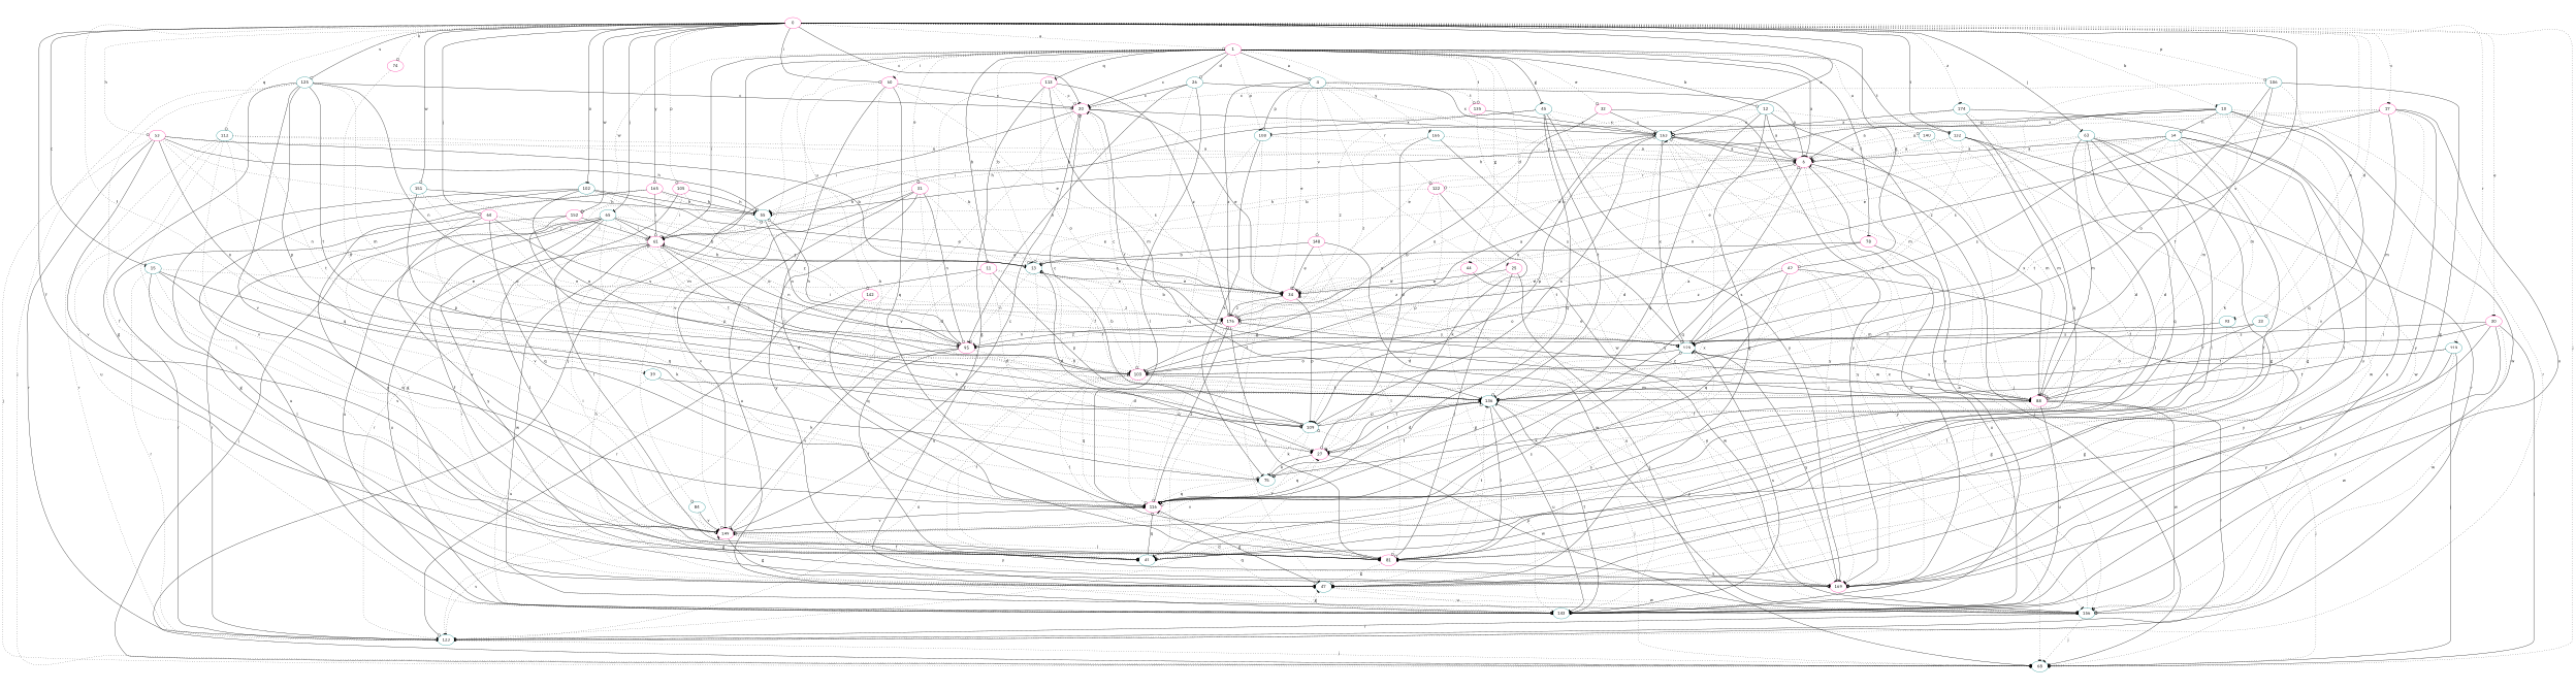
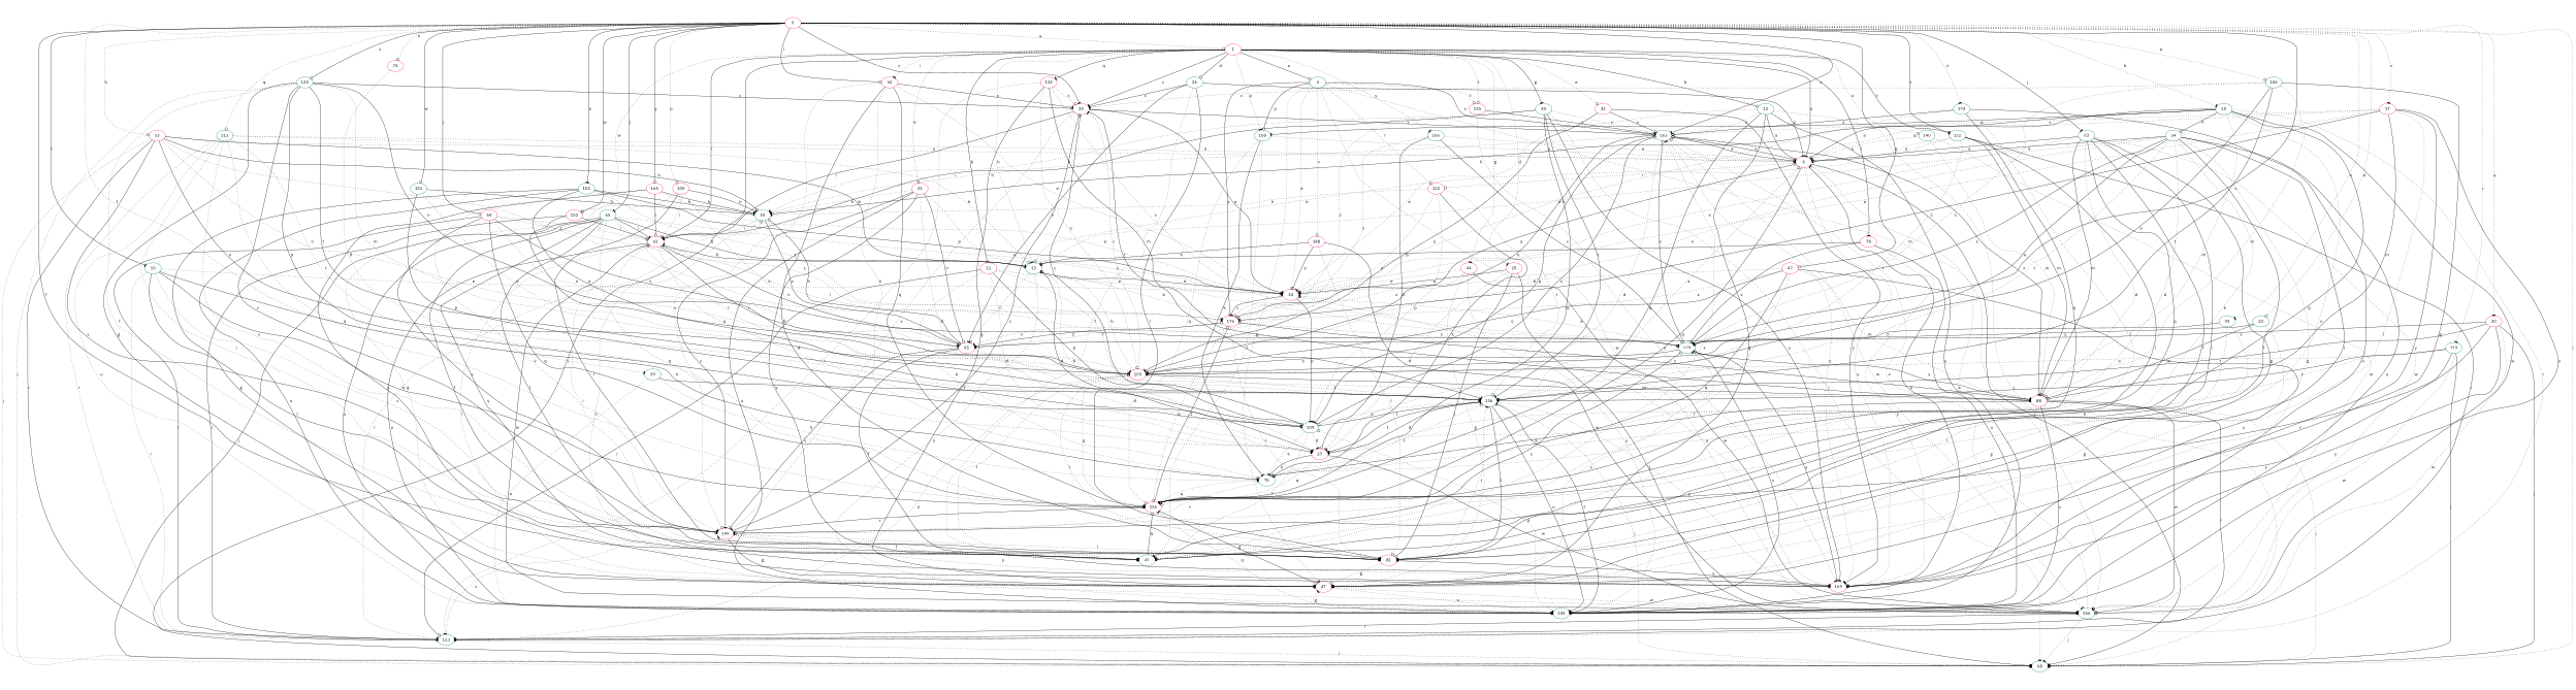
  strict digraph {
    fontname="IBM Plex Sans"
    node [color=teal fontname="IBM Plex Sans"]
    edge [arrowhead=odot fontname="IBM Plex Sans" style=solid]
    0 [color=deeppink]
    1 [color=deeppink]
    10
    15
    17 [color=deeppink]
    20 [color=deeppink]
    23
    30 [color=deeppink]
    39
    41
    42 [color=deeppink]
    53 [color=deeppink]
    60 [color=deeppink]
    63
    64 [color=deeppink]
    65
    68
    74 [color=deeppink]
    93
    102
    105 [color=deeppink]
    106
    112
    119
    125
    129
    132
    151
    152 [color=deeppink]
    163
    165 [color=deeppink]
    174
    4
    6 [color=deeppink]
    11 [color=deeppink]
    12
    13
    25 [color=deeppink]
    26
    31 [color=deeppink]
    32 [color=deeppink]
    44 [color=deeppink]
    45
    61 [color=deeppink]
    78 [color=deeppink]
-   84
    108
    113 [color=deeppink]
    135 [color=deeppink]
    140
-   142 [color=deeppink]
    166
    88 [color=deeppink]
    156
    116 [color=deeppink]
    54
    55
    123
    149 [color=deeppink]
    34 [color=deeppink]
    75
    81 [color=deeppink]
    176 [color=deeppink]
    143
    169 [color=deeppink]
    136
-   47
+   47 [color=deeppink]
    103 [color=deeppink]
    95 [color=deeppink]
    27 [color=deeppink]
    109
    122 [color=deeppink]
    148 [color=deeppink]
    0 -> 1 [label=a style=dotted]
    0 -> 10 [arrowhead=tee label=b style=dotted]
    0 -> 15 [arrowhead=tee label=c]
    0 -> 17 [arrowhead=tee label=c style=dotted]
    0 -> 20 [arrowhead=tee label=c]
    0 -> 23 [label=d style=dotted]
    0 -> 30 [arrowhead=tee label=e style=dotted]
    0 -> 39 [arrowhead=tee label=f style=dotted]
    0 -> 41 [label=f]
    0 -> 42 [label=g]
    0 -> 53 [label=h style=dotted]
    0 -> 60 [label=i]
    0 -> 63 [arrowhead=tee label=j]
    0 -> 64 [label=j]
    0 -> 65 [arrowhead=tee label=j]
    0 -> 68 [label=j style=dotted]
    0 -> 74 [label=k style=dotted]
    0 -> 93 [arrowhead=tee label=n style=dotted]
    0 -> 102 [arrowhead=tee label=o]
    0 -> 105 [label=p style=dotted]
    0 -> 106 [label=p style=dotted]
    0 -> 112 [label=q style=dotted]
    0 -> 119 [arrowhead=tee label=r style=dotted]
    0 -> 125 [label=s]
    0 -> 129 [arrowhead=tee label=s]
    0 -> 132 [label=t]
    0 -> 151 [label=w]
    0 -> 152 [label=w]
    0 -> 163 [arrowhead=tee label=x]
    0 -> 165 [label=y]
    0 -> 174 [arrowhead=tee label=z style=dotted]
    1 -> 20 [arrowhead=tee label=c]
    1 -> 60 [arrowhead=tee label=i style=dotted]
    1 -> 68 [label=j]
    1 -> 132 [arrowhead=tee label=t]
    1 -> 152 [label=w style=dotted]
    1 -> 4 [label=a]
    1 -> 6 [arrowhead=tee label=a]
    1 -> 11 [label=b]
    1 -> 12 [label=b]
    1 -> 13 [arrowhead=tee label=b style=dotted]
    1 -> 25 [arrowhead=tee label=d style=dotted]
    1 -> 26 [label=d]
    1 -> 31 [label=e style=dotted]
    1 -> 32 [label=e style=dotted]
    1 -> 44 [arrowhead=tee label=g style=dotted]
    1 -> 45 [arrowhead=tee label=g]
    1 -> 61 [arrowhead=tee label=i]
    1 -> 78 [arrowhead=tee label=l]
-   1 -> 84 [label=m style=dotted]
    1 -> 108 [arrowhead=tee label=p style=dotted]
    1 -> 113 [arrowhead=tee label=q]
    1 -> 135 [label=t style=dotted]
    1 -> 140 [label=u style=dotted]
-   1 -> 142 [label=u style=dotted]
    1 -> 166 [arrowhead=tee label=y style=dotted]
    10 -> 6 [label=a]
    10 -> 108 [arrowhead=tee label=p]
    10 -> 88 [label=m style=dotted]
    10 -> 156 [label=w]
    10 -> 116 [label=q]
    10 -> 54 [label=h]
    10 -> 55 [label=h]
    10 -> 123 [arrowhead=tee label=r style=dotted]
    10 -> 149 [label=v style=dotted]
    15 -> 116 [arrowhead=tee label=q]
    15 -> 123 [arrowhead=tee label=r style=dotted]
    15 -> 149 [arrowhead=tee label=v style=dotted]
    15 -> 34 [arrowhead=tee label=e style=dotted]
    15 -> 75 [arrowhead=tee label=k]
    15 -> 81 [arrowhead=tee label=l]
    17 -> 163 [label=x style=dotted]
    17 -> 6 [label=a style=dotted]
    17 -> 88 [label=m]
    17 -> 34 [label=e style=dotted]
    17 -> 81 [arrowhead=tee label=l style=dotted]
    17 -> 176 [arrowhead=tee label=z]
    17 -> 143 [label=u]
    17 -> 169 [label=y]
    20 -> 163 [label=x]
    20 -> 61 [arrowhead=tee label=i]
    20 -> 149 [arrowhead=tee label=v style=dotted]
    20 -> 34 [arrowhead=tee label=e]
    20 -> 136 [arrowhead=tee label=t]
    23 -> 129 [arrowhead=tee label=s]
    23 -> 88 [label=m]
    23 -> 47 [label=g style=dotted]
    30 -> 68 [label=j]
    30 -> 129 [label=s]
    30 -> 156 [label=w style=dotted]
    30 -> 149 [label=v]
    30 -> 169 [label=y]
    30 -> 136 [label=t]
    39 -> 75 [arrowhead=tee label=k style=dotted]
    39 -> 143 [label=u style=dotted]
    39 -> 136 [label=t]
    41 -> 129 [label=s]
    41 -> 163 [arrowhead=tee label=x style=dotted]
    41 -> 61 [label=i style=dotted]
    41 -> 116 [label=q]
    42 -> 41 [arrowhead=tee label=f style=dotted]
    42 -> 88 [arrowhead=tee label=m style=dotted]
    42 -> 116 [label=q]
    42 -> 34 [arrowhead=tee label=e style=dotted]
    42 -> 176 [label=z style=dotted]
    42 -> 169 [label=y]
    42 -> 103 [label=o]
    53 -> 68 [label=j style=dotted]
    53 -> 6 [arrowhead=tee label=a style=dotted]
    53 -> 13 [arrowhead=tee label=b]
    53 -> 55 [label=h]
    53 -> 123 [arrowhead=tee label=r]
    53 -> 149 [label=v]
    53 -> 176 [arrowhead=tee label=z style=dotted]
    53 -> 103 [label=o]
    53 -> 95 [arrowhead=tee label=n style=dotted]
    60 -> 20 [arrowhead=tee label=c]
    60 -> 116 [label=q]
    60 -> 149 [label=v style=dotted]
    60 -> 34 [label=e style=dotted]
    60 -> 75 [label=k style=dotted]
-   60 -> 81 [label=l]
+   60 -> 81 [label=b]
    63 -> 41 [arrowhead=tee label=f]
-   63 -> 6 [label=a style=dotted]
+   63 -> 6 [label=a]
    63 -> 88 [label=m]
    63 -> 156 [label=w style=dotted]
    63 -> 116 [label=q]
    63 -> 34 [label=e style=dotted]
    63 -> 81 [arrowhead=tee label=l]
    63 -> 47 [arrowhead=tee label=g]
    63 -> 27 [label=d style=dotted]
    64 -> 129 [label=s]
    64 -> 61 [label=i style=dotted]
    64 -> 116 [label=q]
    64 -> 123 [arrowhead=tee label=r]
    64 -> 149 [label=v]
    64 -> 176 [label=z style=dotted]
    64 -> 95 [label=n style=dotted]
    65 -> 41 [label=f]
    65 -> 68 [label=j]
    65 -> 13 [label=b]
    65 -> 61 [arrowhead=tee label=i]
    65 -> 116 [arrowhead=tee label=q style=dotted]
    65 -> 34 [arrowhead=tee label=e style=dotted]
    65 -> 81 [label=l]
    65 -> 143 [arrowhead=tee label=u]
    65 -> 169 [arrowhead=tee label=y]
    65 -> 136 [arrowhead=tee label=t style=dotted]
    74 -> 27 [arrowhead=tee label=d style=dotted]
    93 -> 81 [arrowhead=tee label=l style=dotted]
    93 -> 47 [label=g style=dotted]
    93 -> 95 [label=n]
    102 -> 55 [arrowhead=tee label=h]
    102 -> 34 [arrowhead=tee label=e]
    102 -> 176 [arrowhead=tee label=z style=dotted]
    102 -> 143 [label=u]
    102 -> 47 [label=g]
    102 -> 103 [label=o]
    105 -> 61 [label=i style=dotted]
    105 -> 55 [arrowhead=tee label=h]
    105 -> 81 [arrowhead=tee label=l]
    105 -> 47 [arrowhead=tee label=g style=dotted]
    105 -> 103 [arrowhead=tee label=o style=dotted]
    106 -> 20 [arrowhead=tee label=c style=dotted]
    106 -> 129 [arrowhead=tee label=s style=dotted]
    106 -> 88 [label=m style=dotted]
    106 -> 136 [label=t]
    106 -> 47 [arrowhead=tee label=g]
    106 -> 103 [label=o]
    112 -> 6 [label=a style=dotted]
    112 -> 13 [label=b style=dotted]
    112 -> 116 [label=q style=dotted]
    112 -> 123 [label=r style=dotted]
    112 -> 149 [arrowhead=tee label=v style=dotted]
    112 -> 81 [label=l style=dotted]
    112 -> 143 [arrowhead=tee label=u style=dotted]
    112 -> 136 [arrowhead=tee label=t style=dotted]
    119 -> 68 [arrowhead=tee label=j]
    119 -> 156 [arrowhead=tee label=w style=dotted]
+   119 -> 75 [label=k style=dotted]
    119 -> 169 [label=y]
    119 -> 136 [arrowhead=tee label=t]
    119 -> 103 [arrowhead=tee label=o style=dotted]
    125 -> 20 [label=c]
    125 -> 41 [label=f style=dotted]
    125 -> 68 [label=j style=dotted]
    125 -> 88 [arrowhead=tee label=m style=dotted]
    125 -> 149 [arrowhead=tee label=v]
    125 -> 136 [arrowhead=tee label=t]
    125 -> 47 [label=g]
    125 -> 95 [label=n]
    125 -> 109 [arrowhead=tee label=p]
    129 -> 163 [label=x]
    129 -> 61 [arrowhead=tee label=i style=dotted]
    129 -> 34 [arrowhead=tee label=e style=dotted]
    129 -> 169 [label=y]
    129 -> 103 [label=o]
    132 -> 6 [label=a style=dotted]
    132 -> 13 [label=b style=dotted]
    132 -> 88 [label=m]
    132 -> 123 [label=r]
    132 -> 81 [arrowhead=tee label=l]
    132 -> 136 [label=t style=dotted]
    151 -> 55 [label=h]
    151 -> 103 [arrowhead=tee label=o style=dotted]
    151 -> 109 [label=p]
    152 -> 61 [label=i]
    152 -> 123 [arrowhead=tee label=r]
    152 -> 109 [label=p]
    163 -> 6 [arrowhead=tee label=a]
    163 -> 156 [arrowhead=tee label=w style=dotted]
    163 -> 55 [arrowhead=tee label=h style=dotted]
    163 -> 169 [arrowhead=tee label=y style=dotted]
    163 -> 103 [label=o]
    163 -> 27 [arrowhead=tee label=d style=dotted]
    163 -> 109 [arrowhead=tee label=p]
    165 -> 61 [label=i]
    165 -> 55 [arrowhead=tee label=h]
    165 -> 149 [arrowhead=tee label=v style=dotted]
    165 -> 34 [label=e style=dotted]
    165 -> 169 [label=y]
    174 -> 41 [label=f style=dotted]
    174 -> 163 [label=x]
    174 -> 116 [arrowhead=tee label=q]
    174 -> 34 [label=e style=dotted]
    174 -> 143 [arrowhead=tee label=u]
    4 -> 163 [label=x]
    4 -> 108 [label=p]
    4 -> 135 [label=t style=dotted]
    4 -> 88 [arrowhead=tee label=m style=dotted]
    4 -> 156 [arrowhead=tee label=w style=dotted]
    4 -> 34 [label=e style=dotted]
    4 -> 176 [label=z]
    4 -> 47 [arrowhead=tee label=g style=dotted]
    4 -> 122 [label=r style=dotted]
    4 -> 148 [label=v style=dotted]
    6 -> 68 [label=j]
    6 -> 163 [label=x]
    6 -> 116 [label=q]
    6 -> 143 [arrowhead=tee label=u]
    6 -> 169 [arrowhead=tee label=y style=dotted]
    6 -> 122 [label=r style=dotted]
    11 -> 123 [label=r]
    11 -> 34 [label=e style=dotted]
    11 -> 75 [label=k style=dotted]
    11 -> 136 [label=t style=dotted]
    11 -> 27 [arrowhead=tee label=d style=dotted]
    11 -> 109 [label=p]
    12 -> 68 [arrowhead=tee label=j style=dotted]
    12 -> 163 [label=x style=dotted]
    12 -> 6 [label=a]
    12 -> 116 [label=q]
    12 -> 34 [arrowhead=tee label=e style=dotted]
    12 -> 143 [label=u]
    12 -> 47 [label=g]
    13 -> 34 [label=e]
    13 -> 143 [arrowhead=tee label=u style=dotted]
    13 -> 95 [label=n style=dotted]
    13 -> 27 [arrowhead=tee label=d]
    25 -> 68 [arrowhead=tee label=j]
    25 -> 34 [arrowhead=tee label=e]
    25 -> 81 [label=l]
    25 -> 27 [label=d style=dotted]
    26 -> 20 [arrowhead=tee label=c]
    26 -> 41 [arrowhead=tee label=f style=dotted]
    26 -> 6 [arrowhead=tee label=a]
    26 -> 81 [arrowhead=tee label=l]
    26 -> 95 [arrowhead=tee label=n]
    31 -> 129 [label=s style=dotted]
    31 -> 55 [arrowhead=tee label=h style=dotted]
    31 -> 149 [arrowhead=tee label=v]
    31 -> 143 [label=u]
    31 -> 169 [label=y]
    31 -> 95 [label=n]
    31 -> 27 [arrowhead=tee label=d style=dotted]
    32 -> 163 [label=x]
    32 -> 169 [arrowhead=tee label=y]
    32 -> 103 [arrowhead=tee label=o]
    44 -> 156 [label=w]
    44 -> 34 [label=e style=dotted]
    44 -> 176 [label=z style=dotted]
    44 -> 143 [label=u style=dotted]
    44 -> 47 [label=g style=dotted]
    45 -> 68 [arrowhead=tee label=j style=dotted]
    45 -> 163 [label=x style=dotted]
    45 -> 61 [arrowhead=tee label=i]
    45 -> 116 [label=q]
    45 -> 55 [arrowhead=tee label=h style=dotted]
    45 -> 169 [arrowhead=tee label=y]
    45 -> 136 [arrowhead=tee label=t]
    61 -> 13 [arrowhead=tee label=b]
    61 -> 156 [label=w]
    61 -> 143 [label=u]
    61 -> 95 [label=n]
    61 -> 27 [arrowhead=tee label=d style=dotted]
    78 -> 129 [label=s]
    78 -> 13 [label=b]
    78 -> 143 [arrowhead=tee label=u]
    78 -> 169 [label=y style=dotted]
-   84 -> 149 [arrowhead=tee label=v]
-   84 -> 47 [arrowhead=tee label=g style=dotted]
    108 -> 41 [arrowhead=tee label=f style=dotted]
    108 -> 6 [label=a style=dotted]
    108 -> 116 [label=q style=dotted]
    108 -> 75 [arrowhead=tee label=k]
    113 -> 20 [label=c style=dotted]
    113 -> 129 [label=s style=dotted]
    113 -> 88 [arrowhead=tee label=m]
    113 -> 123 [arrowhead=tee label=r style=dotted]
-   113 -> 176 [label=z]
    113 -> 47 [arrowhead=tee label=g]
    113 -> 103 [label=o style=dotted]
    135 -> 163 [arrowhead=tee label=x]
    135 -> 176 [label=z style=dotted]
    135 -> 169 [arrowhead=tee label=y style=dotted]
    140 -> 6 [arrowhead=tee label=a style=dotted]
    140 -> 88 [arrowhead=tee label=m style=dotted]
    140 -> 156 [label=w style=dotted]
-   142 -> 116 [arrowhead=tee label=q]
-   142 -> 176 [arrowhead=tee label=z style=dotted]
    166 -> 129 [label=s]
    166 -> 6 [arrowhead=tee label=a style=dotted]
    166 -> 176 [label=z style=dotted]
    166 -> 27 [label=d]
    88 -> 68 [label=j style=dotted]
    88 -> 129 [label=s]
    88 -> 163 [label=x]
    88 -> 156 [label=w]
    88 -> 123 [arrowhead=tee label=r]
    88 -> 75 [label=k]
    88 -> 176 [label=z]
    88 -> 143 [label=u]
    156 -> 68 [arrowhead=tee label=j style=dotted]
    156 -> 163 [label=x style=dotted]
    156 -> 6 [arrowhead=tee label=a style=dotted]
    156 -> 55 [label=h style=dotted]
    156 -> 123 [arrowhead=tee label=r]
    116 -> 149 [label=v]
    116 -> 176 [label=z]
    116 -> 47 [label=g]
    54 -> 41 [label=f]
    54 -> 129 [arrowhead=tee label=s]
    54 -> 6 [arrowhead=tee label=a]
    54 -> 13 [label=b style=dotted]
    54 -> 75 [label=k style=dotted]
    54 -> 81 [arrowhead=tee label=l]
    54 -> 143 [arrowhead=tee label=u]
    54 -> 136 [arrowhead=tee label=t style=dotted]
    54 -> 47 [label=g style=dotted]
+   54 -> 103 [label=o]
    54 -> 95 [arrowhead=tee label=n style=dotted]
    54 -> 27 [arrowhead=tee label=d style=dotted]
    55 -> 61 [label=i style=dotted]
    55 -> 123 [arrowhead=tee label=r style=dotted]
    55 -> 95 [label=n]
    123 -> 68 [arrowhead=tee label=j style=dotted]
    123 -> 149 [arrowhead=tee label=v style=dotted]
    123 -> 103 [label=o style=dotted]
-   123 -> 27 [arrowhead=tee label=d style=dotted]
+   109 -> 27 [arrowhead=tee label=d style=dotted]
    149 -> 20 [label=c]
    149 -> 41 [label=f style=dotted]
    149 -> 81 [label=l style=dotted]
    149 -> 169 [arrowhead=tee label=y style=dotted]
    149 -> 47 [arrowhead=tee label=g]
    34 -> 176 [arrowhead=tee label=z]
    34 -> 109 [arrowhead=tee label=p]
    75 -> 116 [arrowhead=tee label=q style=dotted]
    75 -> 149 [arrowhead=tee label=v style=dotted]
    75 -> 136 [label=t style=dotted]
    81 -> 169 [arrowhead=tee label=y]
    81 -> 136 [arrowhead=tee label=t style=dotted]
    81 -> 47 [label=g style=dotted]
    176 -> 129 [arrowhead=tee label=s style=dotted]
    176 -> 6 [label=a]
    176 -> 13 [label=b style=dotted]
    176 -> 116 [label=q style=dotted]
-   176 -> 81 [label=l]
+   176 -> 81 [label=l style=dotted]
    176 -> 95 [arrowhead=tee label=n style=dotted]
    143 -> 129 [label=s]
    143 -> 116 [arrowhead=tee label=q style=dotted]
    143 -> 136 [arrowhead=tee label=t]
    143 -> 47 [arrowhead=tee label=g style=dotted]
    143 -> 109 [label=p style=dotted]
    169 -> 34 [label=e style=dotted]
    136 -> 68 [arrowhead=tee label=j style=dotted]
    136 -> 6 [label=a style=dotted]
    136 -> 81 [label=l]
    136 -> 143 [arrowhead=tee label=u]
    136 -> 169 [label=y style=dotted]
    136 -> 27 [arrowhead=tee label=d]
    136 -> 109 [label=p style=dotted]
    47 -> 129 [arrowhead=tee label=s style=dotted]
    47 -> 61 [label=i style=dotted]
    47 -> 156 [label=w style=dotted]
    47 -> 143 [arrowhead=tee label=u style=dotted]
    103 -> 20 [arrowhead=tee label=c style=dotted]
    103 -> 41 [label=f style=dotted]
    103 -> 13 [label=b style=dotted]
    103 -> 61 [label=i]
    103 -> 88 [arrowhead=tee label=m]
    103 -> 116 [arrowhead=tee label=q style=dotted]
    103 -> 81 [label=l style=dotted]
    103 -> 136 [arrowhead=tee label=t style=dotted]
    95 -> 41 [arrowhead=tee label=f]
    95 -> 55 [label=h]
    95 -> 149 [label=v]
    95 -> 176 [label=z]
    95 -> 27 [label=d style=dotted]
    27 -> 13 [arrowhead=tee label=b style=dotted]
    27 -> 156 [arrowhead=tee label=w]
    27 -> 116 [label=q style=dotted]
    27 -> 75 [label=k]
    27 -> 136 [arrowhead=tee label=t]
    109 -> 20 [label=c]
    109 -> 41 [arrowhead=tee label=f style=dotted]
    109 -> 163 [label=x]
    109 -> 75 [arrowhead=tee label=k style=dotted]
    109 -> 136 [label=t]
    122 -> 55 [arrowhead=tee label=h style=dotted]
    122 -> 75 [label=k]
    122 -> 136 [label=t style=dotted]
    122 -> 95 [arrowhead=tee label=n style=dotted]
    122 -> 109 [arrowhead=tee label=p style=dotted]
    148 -> 13 [arrowhead=tee label=b]
    148 -> 156 [arrowhead=tee label=w]
    148 -> 34 [label=e]
    148 -> 81 [label=l style=dotted]
  }
